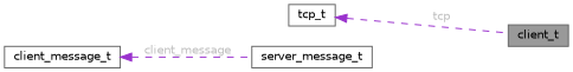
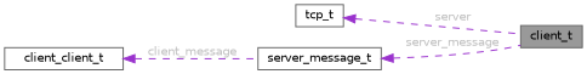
  digraph {
    rankdir=LR
    node [color=gray40 fillcolor=white fontname=Helvetica fontsize=10 shape=box style=filled]
    edge [color=darkorchid3 dir=back fontcolor=grey fontname=Helvetica fontsize=10 labelfontname=Helvetica labelfontsize=10 style=dashed]
    n1 [fillcolor=grey60 fontcolor=black height=0.2 label=client_t width=0.4]
    n2 [height=0.2 label=tcp_t width=0.4]
-   n3 [height=0.2 label=client_message_t width=0.4]
+   n3 [height=0.2 label=client_client_t width=0.4]
    n4 [height=0.2 label=server_message_t width=0.4]
-   n2 -> n1 [label=" tcp"]
+   n2 -> n1 [label=" server"]
    n3 -> n4 [label=" client_message"]
+   n4 -> n1 [label=" server_message"]
  }
